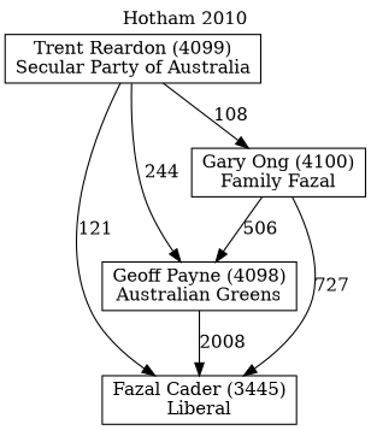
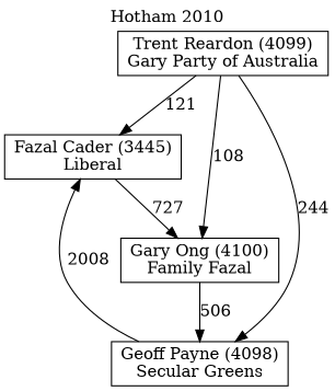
  digraph {
    label="Hotham 2010"
    labelloc=t
    mclimit=10
    node [shape=box]
    n1 [label="Fazal Cader (3445)\nLiberal"]
-   n2 [label="Geoff Payne (4098)\nAustralian Greens"]
+   n2 [label="Geoff Payne (4098)\nSecular Greens"]
    n3 [label="Gary Ong (4100)\nFamily Fazal"]
-   n4 [label="Trent Reardon (4099)\nSecular Party of Australia"]
+   n4 [label="Trent Reardon (4099)\nGary Party of Australia"]
    n2 -> n1 [label=2008]
-   n3 -> n1 [label=727]
+   n1 -> n3 [label=727]
    n3 -> n2 [label=506]
    n4 -> n1 [label=121]
    n4 -> n2 [label=244]
    n4 -> n3 [label=108]
  }
